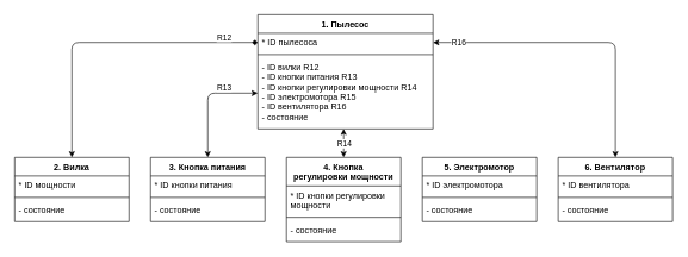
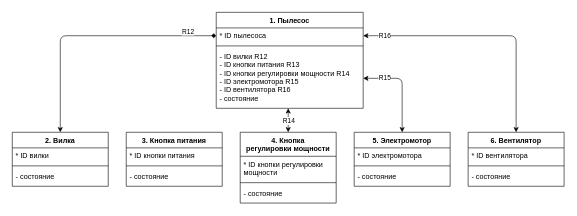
  <mxCell id="0" />
  <mxCell id="1" parent="0" />
  <mxCell id="2" value="1. Пылесос" style="swimlane;fontStyle=1;align=center;verticalAlign=top;childLayout=stackLayout;horizontal=1;startSize=26;horizontalStack=0;resizeParent=1;resizeParentMax=0;resizeLast=0;collapsible=1;marginBottom=0;" parent="1" vertex="1"><mxGeometry x="360" y="20" width="245" height="160" as="geometry" /></mxCell>
  <mxCell id="3" value="* ID пылесоса" style="text;strokeColor=none;fillColor=none;align=left;verticalAlign=top;spacingLeft=4;spacingRight=4;overflow=hidden;rotatable=0;points=[[0,0.5],[1,0.5]];portConstraint=eastwest;" parent="2" vertex="1"><mxGeometry y="26" width="245" height="26" as="geometry" /></mxCell>
  <mxCell id="4" value="" style="line;strokeWidth=1;fillColor=none;align=left;verticalAlign=middle;spacingTop=-1;spacingLeft=3;spacingRight=3;rotatable=0;labelPosition=right;points=[];portConstraint=eastwest;" parent="2" vertex="1"><mxGeometry y="52" width="245" height="8" as="geometry" /></mxCell>
  <mxCell id="5" value="- ID вилки R12&#10;- ID кнопки питания R13&#10;- ID кнопки регулировки мощности R14&#10;- ID электромотора R15&#10;- ID вентилятора R16&#10;- состояние" style="text;strokeColor=none;fillColor=none;align=left;verticalAlign=top;spacingLeft=4;spacingRight=4;overflow=hidden;rotatable=0;points=[[0,0.5],[1,0.5]];portConstraint=eastwest;" parent="2" vertex="1"><mxGeometry y="60" width="245" height="100" as="geometry" /></mxCell>
  <mxCell id="6" value="2. Вилка" style="swimlane;fontStyle=1;align=center;verticalAlign=top;childLayout=stackLayout;horizontal=1;startSize=26;horizontalStack=0;resizeParent=1;resizeParentMax=0;resizeLast=0;collapsible=1;marginBottom=0;" parent="1" vertex="1"><mxGeometry x="20" y="220" width="160" height="90" as="geometry" /></mxCell>
- <mxCell id="7" value="* ID мощности" style="text;strokeColor=none;fillColor=none;align=left;verticalAlign=top;spacingLeft=4;spacingRight=4;overflow=hidden;rotatable=0;points=[[0,0.5],[1,0.5]];portConstraint=eastwest;" parent="6" vertex="1"><mxGeometry y="26" width="160" height="26" as="geometry" /></mxCell>
+ <mxCell id="7" value="* ID вилки" style="text;strokeColor=none;fillColor=none;align=left;verticalAlign=top;spacingLeft=4;spacingRight=4;overflow=hidden;rotatable=0;points=[[0,0.5],[1,0.5]];portConstraint=eastwest;" parent="6" vertex="1"><mxGeometry y="26" width="160" height="26" as="geometry" /></mxCell>
  <mxCell id="8" value="" style="line;strokeWidth=1;fillColor=none;align=left;verticalAlign=middle;spacingTop=-1;spacingLeft=3;spacingRight=3;rotatable=0;labelPosition=right;points=[];portConstraint=eastwest;" parent="6" vertex="1"><mxGeometry y="52" width="160" height="8" as="geometry" /></mxCell>
  <mxCell id="9" value="- состояние" style="text;strokeColor=none;fillColor=none;align=left;verticalAlign=top;spacingLeft=4;spacingRight=4;overflow=hidden;rotatable=0;points=[[0,0.5],[1,0.5]];portConstraint=eastwest;" parent="6" vertex="1"><mxGeometry y="60" width="160" height="30" as="geometry" /></mxCell>
  <mxCell id="10" value="5. Электромотор" style="swimlane;fontStyle=1;align=center;verticalAlign=top;childLayout=stackLayout;horizontal=1;startSize=26;horizontalStack=0;resizeParent=1;resizeParentMax=0;resizeLast=0;collapsible=1;marginBottom=0;" parent="1" vertex="1"><mxGeometry x="590" y="220" width="160" height="90" as="geometry" /></mxCell>
  <mxCell id="11" value="* ID электромотора" style="text;strokeColor=none;fillColor=none;align=left;verticalAlign=top;spacingLeft=4;spacingRight=4;overflow=hidden;rotatable=0;points=[[0,0.5],[1,0.5]];portConstraint=eastwest;" parent="10" vertex="1"><mxGeometry y="26" width="160" height="26" as="geometry" /></mxCell>
  <mxCell id="12" value="" style="line;strokeWidth=1;fillColor=none;align=left;verticalAlign=middle;spacingTop=-1;spacingLeft=3;spacingRight=3;rotatable=0;labelPosition=right;points=[];portConstraint=eastwest;" parent="10" vertex="1"><mxGeometry y="52" width="160" height="8" as="geometry" /></mxCell>
  <mxCell id="13" value="- состояние" style="text;strokeColor=none;fillColor=none;align=left;verticalAlign=top;spacingLeft=4;spacingRight=4;overflow=hidden;rotatable=0;points=[[0,0.5],[1,0.5]];portConstraint=eastwest;" parent="10" vertex="1"><mxGeometry y="60" width="160" height="30" as="geometry" /></mxCell>
  <mxCell id="14" value="6. Вентилятор" style="swimlane;fontStyle=1;align=center;verticalAlign=top;childLayout=stackLayout;horizontal=1;startSize=26;horizontalStack=0;resizeParent=1;resizeParentMax=0;resizeLast=0;collapsible=1;marginBottom=0;" parent="1" vertex="1"><mxGeometry x="780" y="220" width="160" height="90" as="geometry" /></mxCell>
  <mxCell id="15" value="* ID вентилятора" style="text;strokeColor=none;fillColor=none;align=left;verticalAlign=top;spacingLeft=4;spacingRight=4;overflow=hidden;rotatable=0;points=[[0,0.5],[1,0.5]];portConstraint=eastwest;" parent="14" vertex="1"><mxGeometry y="26" width="160" height="26" as="geometry" /></mxCell>
  <mxCell id="16" value="" style="line;strokeWidth=1;fillColor=none;align=left;verticalAlign=middle;spacingTop=-1;spacingLeft=3;spacingRight=3;rotatable=0;labelPosition=right;points=[];portConstraint=eastwest;" parent="14" vertex="1"><mxGeometry y="52" width="160" height="8" as="geometry" /></mxCell>
  <mxCell id="17" value="- состояние" style="text;strokeColor=none;fillColor=none;align=left;verticalAlign=top;spacingLeft=4;spacingRight=4;overflow=hidden;rotatable=0;points=[[0,0.5],[1,0.5]];portConstraint=eastwest;" parent="14" vertex="1"><mxGeometry y="60" width="160" height="30" as="geometry" /></mxCell>
  <mxCell id="18" value="4. Кнопка &#10;регулировки мощности" style="swimlane;fontStyle=1;align=center;verticalAlign=top;childLayout=stackLayout;horizontal=1;startSize=40;horizontalStack=0;resizeParent=1;resizeParentMax=0;resizeLast=0;collapsible=1;marginBottom=0;" parent="1" vertex="1"><mxGeometry x="400" y="220" width="160" height="118" as="geometry" /></mxCell>
  <mxCell id="19" value="* ID кнопки регулировки&#10;мощности" style="text;strokeColor=none;fillColor=none;align=left;verticalAlign=top;spacingLeft=4;spacingRight=4;overflow=hidden;rotatable=0;points=[[0,0.5],[1,0.5]];portConstraint=eastwest;" parent="18" vertex="1"><mxGeometry y="40" width="160" height="40" as="geometry" /></mxCell>
  <mxCell id="20" value="" style="line;strokeWidth=1;fillColor=none;align=left;verticalAlign=middle;spacingTop=-1;spacingLeft=3;spacingRight=3;rotatable=0;labelPosition=right;points=[];portConstraint=eastwest;" parent="18" vertex="1"><mxGeometry y="80" width="160" height="8" as="geometry" /></mxCell>
  <mxCell id="21" value="- состояние" style="text;strokeColor=none;fillColor=none;align=left;verticalAlign=top;spacingLeft=4;spacingRight=4;overflow=hidden;rotatable=0;points=[[0,0.5],[1,0.5]];portConstraint=eastwest;" parent="18" vertex="1"><mxGeometry y="88" width="160" height="30" as="geometry" /></mxCell>
  <mxCell id="22" value="3. Кнопка питания" style="swimlane;fontStyle=1;align=center;verticalAlign=top;childLayout=stackLayout;horizontal=1;startSize=26;horizontalStack=0;resizeParent=1;resizeParentMax=0;resizeLast=0;collapsible=1;marginBottom=0;" parent="1" vertex="1"><mxGeometry x="210" y="220" width="160" height="90" as="geometry" /></mxCell>
  <mxCell id="23" value="* ID кнопки питания" style="text;strokeColor=none;fillColor=none;align=left;verticalAlign=top;spacingLeft=4;spacingRight=4;overflow=hidden;rotatable=0;points=[[0,0.5],[1,0.5]];portConstraint=eastwest;" parent="22" vertex="1"><mxGeometry y="26" width="160" height="26" as="geometry" /></mxCell>
  <mxCell id="24" value="" style="line;strokeWidth=1;fillColor=none;align=left;verticalAlign=middle;spacingTop=-1;spacingLeft=3;spacingRight=3;rotatable=0;labelPosition=right;points=[];portConstraint=eastwest;" parent="22" vertex="1"><mxGeometry y="52" width="160" height="8" as="geometry" /></mxCell>
  <mxCell id="25" value="- состояние" style="text;strokeColor=none;fillColor=none;align=left;verticalAlign=top;spacingLeft=4;spacingRight=4;overflow=hidden;rotatable=0;points=[[0,0.5],[1,0.5]];portConstraint=eastwest;" parent="22" vertex="1"><mxGeometry y="60" width="160" height="30" as="geometry" /></mxCell>
  <mxCell id="26" value="" style="endArrow=classic;startArrow=classic;html=1;exitX=1;exitY=0.5;exitDx=0;exitDy=0;entryX=0.5;entryY=0;entryDx=0;entryDy=0;" parent="1" source="3" target="14" edge="1"><mxGeometry width="50" height="50" relative="1" as="geometry"><mxPoint x="470" y="210" as="sourcePoint" /><mxPoint x="880" y="170" as="targetPoint" /><Array as="points"><mxPoint x="860" y="59" /></Array></mxGeometry></mxCell>
  <mxCell id="27" value="R16" style="edgeLabel;html=1;align=center;verticalAlign=middle;resizable=0;points=[];" parent="26" vertex="1" connectable="0"><mxGeometry x="0.451" y="1" relative="1" as="geometry"><mxPoint x="-221" y="-47" as="offset" /></mxGeometry></mxCell>
  <mxCell id="28" value="" style="endArrow=diamond;startArrow=classic;html=1;entryX=0;entryY=0.5;entryDx=0;entryDy=0;exitX=0.5;exitY=0;exitDx=0;exitDy=0;" parent="1" source="6" target="3" edge="1"><mxGeometry width="50" height="50" relative="1" as="geometry"><mxPoint x="360" y="58.66" as="sourcePoint" /><mxPoint x="400" y="58.66" as="targetPoint" /><Array as="points"><mxPoint x="100" y="59" /></Array></mxGeometry></mxCell>
  <mxCell id="29" value="R12" style="edgeLabel;html=1;align=center;verticalAlign=middle;resizable=0;points=[];" parent="28" vertex="1" connectable="0"><mxGeometry x="0.451" y="1" relative="1" as="geometry"><mxPoint x="68" y="-7" as="offset" /></mxGeometry></mxCell>
- <mxCell id="30" value="" style="endArrow=classic;startArrow=classic;html=1;exitX=0.5;exitY=0;exitDx=0;exitDy=0;entryX=0;entryY=0.5;entryDx=0;entryDy=0;" parent="1" source="22" target="5" edge="1"><mxGeometry width="50" height="50" relative="1" as="geometry"><mxPoint x="270" y="190" as="sourcePoint" /><mxPoint x="320" y="70" as="targetPoint" /><Array as="points"><mxPoint x="290" y="130" /></Array></mxGeometry></mxCell>
- <mxCell id="31" value="R13" style="edgeLabel;html=1;align=center;verticalAlign=middle;resizable=0;points=[];" parent="30" vertex="1" connectable="0"><mxGeometry x="0.451" y="1" relative="1" as="geometry"><mxPoint x="-4" y="-8" as="offset" /></mxGeometry></mxCell>
+ <mxCell id="32" value="" style="endArrow=classic;startArrow=classic;html=1;exitX=1;exitY=0.5;exitDx=0;exitDy=0;entryX=0.5;entryY=0;entryDx=0;entryDy=0;" parent="1" source="5" target="10" edge="1"><mxGeometry width="50" height="50" relative="1" as="geometry"><mxPoint x="560" y="160" as="sourcePoint" /><mxPoint x="640" y="190" as="targetPoint" /><Array as="points"><mxPoint x="670" y="130" /></Array></mxGeometry></mxCell>
+ <mxCell id="33" value="R15" style="edgeLabel;html=1;align=center;verticalAlign=middle;resizable=0;points=[];" parent="32" vertex="1" connectable="0"><mxGeometry x="0.451" y="1" relative="1" as="geometry"><mxPoint x="-31" y="-49" as="offset" /></mxGeometry></mxCell>
  <mxCell id="34" value="" style="endArrow=classic;startArrow=classic;html=1;entryX=0.5;entryY=0;entryDx=0;entryDy=0;" parent="1" target="18" edge="1"><mxGeometry width="50" height="50" relative="1" as="geometry"><mxPoint x="480" y="180" as="sourcePoint" /><mxPoint x="440" y="210" as="targetPoint" /></mxGeometry></mxCell>
  <mxCell id="35" value="R14" style="edgeLabel;html=1;align=center;verticalAlign=middle;resizable=0;points=[];" parent="34" vertex="1" connectable="0"><mxGeometry x="0.451" y="1" relative="1" as="geometry"><mxPoint x="-1" y="-9" as="offset" /></mxGeometry></mxCell>
